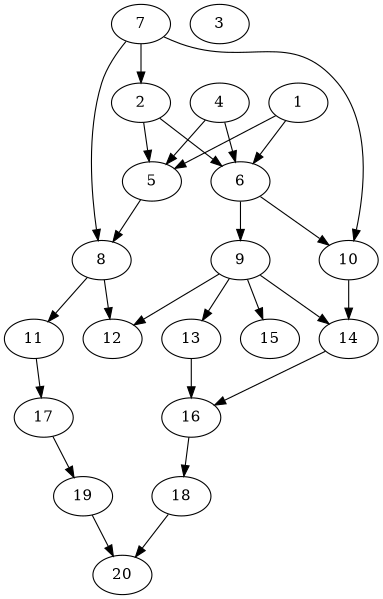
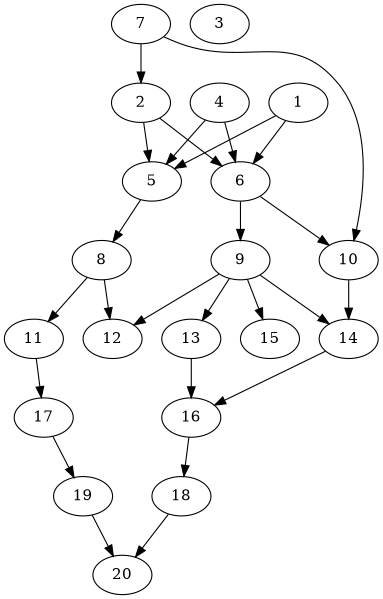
  digraph {
    node [alpha=0.19]
    1 [alpha=0.17 expect_size=45024256]
    5 [alpha=0.05 expect_size=27983872]
    6 [alpha=0.16 expect_size=18109440]
    8 [alpha=0.06 expect_size=37593088]
    9 [alpha=0.15 expect_size=22761472]
    10 [expect_size=21872640]
    11 [alpha=0.18 expect_size=5377024]
    12 [alpha=0.08 expect_size=46505984]
    13 [alpha=0.18 expect_size=5367808]
    14 [alpha=0.07 expect_size=32241664]
    15 [alpha=0.04 expect_size=30304256]
    2 [alpha=0.03 expect_size=25046016]
    7 [expect_size=24165376]
    3 [alpha=0.11 expect_size=35670016]
    4 [expect_size=45855744]
    17 [alpha=0.09 expect_size=32934912]
    16 [expect_size=42518528]
    19 [alpha=0.02 expect_size=43936768]
    18 [alpha=0.13 expect_size=30628864]
    20 [alpha=0.14 expect_size=33215488]
    1 -> 5
    1 -> 6
    5 -> 8
    6 -> 9
    6 -> 10
    8 -> 11
    8 -> 12
    9 -> 12
    9 -> 13
    9 -> 14
    9 -> 15
    10 -> 14
    11 -> 17
    13 -> 16
    14 -> 16
    2 -> 5
    2 -> 6
-   7 -> 8
    7 -> 10
    7 -> 2
    4 -> 5
    4 -> 6
    17 -> 19
    16 -> 18
    19 -> 20
    18 -> 20
  }
